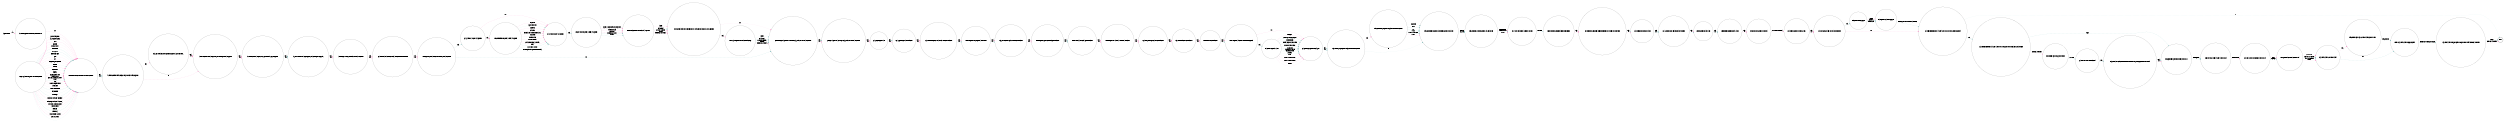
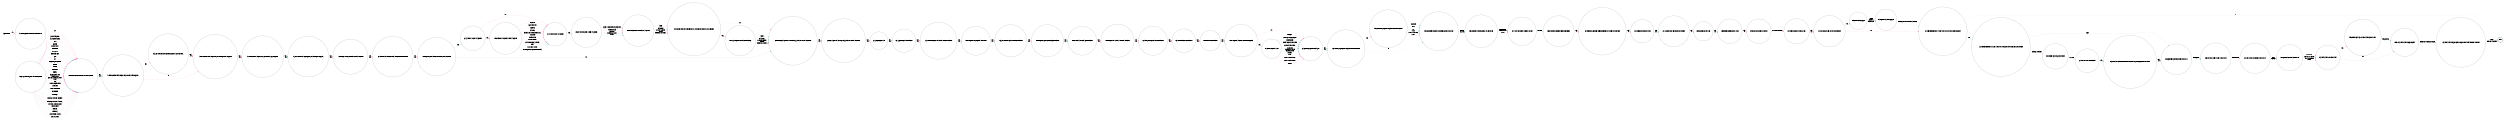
  digraph {
    rankdir=LR
    node [shape=circle]
    edge [arrowhead=dot color=deeppink style=dashed]
    START_NODE [shape=none]
    n2 [label="IS THE LOCATION OF THE INCIDENT KNOWN"]
    n3 [label="WERE THE POLICE INFORMED OF THE INCIDENT"]
    n4 [label="WHAT WAS THE LOCATION OF THE INCIDENT"]
    n5 [label="IS THE INCIDENT THE SUBJECT OF A POLICE INVESTIGATION"]
    n6 [label=END shape=doublecircle]
    n7 [label="WAS CONTROL AND RESTRAINTS EMPLOYED"]
    n8 [label="WERE WATER HOSES USED"]
    n9 [label="WERE EXTENDABLE BATONS USED"]
    n10 [label="DURATION OF INCIDENT IN HOURS"]
    n11 [label="IS THE INCIDENT SUBJECT TO A GOVERNOR'S ADJUDICATION"]
    n12 [label="IS ANY MEMBER OF STAFF FACING DISCIPLINARY CHARGES"]
    n13 [label="IS THERE ANY MEDIA INTEREST IN THIS INCIDENT"]
    n14 [label="HAS THE PRISON SERVICE PRESS OFFICE BEEN INFORMED"]
    n15 [label="WERE ANY INJURIES RECEIVED DURING THIS INCIDENT"]
    n16 [label="WAS A SERIOUS INJURY SUSTAINED"]
    n17 [label="ARE THERE ANY STAFF NOW OFF DUTY AS A RESULT OF THIS INCIDENT"]
    n18 [label="WAS A MINOR INJURY SUSTAINED"]
-   n19 [label="WHICH ENTERED INJURIES WERE SUSTAINED"]
+   n19 [label="WHICH SERIOUS INJURIES WERE SUSTAINED"]
    n20 [label="ARE ANY STAFF ON SICK LEAVE AS A RESULT OF THIS INCIDENT"]
    n21 [label="WERE WORKS SERVICES STAFF PRESENT"]
    n22 [label="WERE BOARD OF VISITORS MEMBERS PRESENT"]
    n23 [label="WAS THE AMBULANCE SERVICE PRESENT"]
    n24 [label="WAS THE FIRE SERVICE PRESENT"]
    n25 [label="HAS THE SERVICE SUPPLIER BEEN NOTIFIED OF A REPLACEMENT KEYWORD?"]
    n26 [label="INDICATE THE NATURE OF THE SHUT DOWN"]
    n27 [label="WHAT TIME WAS THE SYSTEM SHUT DOWN?"]
    n28 [label="WAS THIS A FULL OR PARTIAL SHUT DOWN?"]
    n29 [label="HOW MANY PRISONERS WERE INVOLVED"]
    n30 [label="HAVE THE RING LEADERS BEEN IDENTIFIED"]
    n31 [label="HAVE THE RING LEADERS BEEN ENTERED ON INMATE INVOLVEMENT"]
    n32 [label="WAS OPERATION TORNADO USED"]
    n33 [label="HAS ANY PROSECUTION TAKEN PLACE OR IS ANY PENDING"]
    n34 [label="IS THE INCIDENT THE SUBJECT OF AN INTERNAL INVESTIGATION"]
    n35 [label="WHO AUTHORISED THE SHUT DOWN?"]
    n36 [label="WAS THE INCIDENT IN PUBLIC VIEW"]
    n37 [label="WAS DAMAGE CAUSED TO PRISON PROPERTY"]
    n38 [label="WAS THE KEYWORD REQUESTED?"]
    n39 [label="WHICH MINOR INJURIES WERE SUSTAINED"]
    n40 [label="WAS A BARRICADE USED"]
    n41 [label="QUOTE THE VANTIVE CASE NUMBER"]
    n42 [label="WERE TRAINED NEGOTIATORS DEPLOYED"]
    n43 [label="WAS AN INCIDENT LIAISON OFFICER PRESENT"]
    n44 [label="WERE HEALTH CARE CENTRE STAFF PRESENT"]
    n45 [label="WERE THE POLICE PRESENT"]
    n46 [label="WERE WEAPONS USED BY THE PERPETRATORS"]
    n47 [label="WAS ANY EVACUATION NECESSARY"]
    n48 [label="DESCRIBE WEAPONS USED"]
    n49 [label="WAS THERE AN APPARENT REASON FOR THE INCIDENT"]
    n50 [label="DESCRIBE THE APPARENT REASON FOR THE INCIDENT"]
    n51 [label="DESCRIBE THE INCIDENT AS EITHER ACTIVE OR PASSIVE"]
    n52 [label="DESCRIBE HOW THE INCIDENT WAS RESOLVED"]
    n53 [label="DESCRIBE THE DAMAGE"]
    n54 [label="WAS THE TELEPHONE/IT SYSTEM SHUT DOWN DURING THE INCIDENT?"]
    n55 [label="ESTIMATED COST OF DAMAGE"]
    n56 [label="WAS THE TELEPHONE/IT SYSTEM SHUT DOWN LOCALLY OR BY THE SERVICE SUPPLIER"]
    n57 [label="ENTER DESCRIPTION OF PERSON(S) INJURED"]
    n58 [label="DID INJURIES RESULT IN DETENTION IN OUTSIDE HOSPITAL AS AN IN-PATIENT"]
    n59 [label="WHO WAS DETAINED IN OUTSIDE HOSPITAL"]
    n60 [label="WAS THE SYSTEM COMPROMISED?"]
    n61 [label="DESCRIBE WHAT WAS COMPROMISED AND BY WHOM"]
    n62 [label="WHEN WAS THE SYSTEM RE-ACTIVATED?"]
    n63 [label="WAS THE SYSTEM RE-ACTIVATED LOCALLY OR BY THE SERVICE SUPPLIER"]
    n64 [label="WAS A CANDR ADVISOR PRESENT"]
    n65 [label="WAS THE EMERGENCY RESPONSE VEHICLE PRESENT"]
    START_NODE -> n2 [label=start style=dotted]
    n2 -> n3 [label=NO]
    n3 -> n5 [color=teal label=YES style=dotted]
    n3 -> n5 [color=teal label=NO]
    n4 -> n3 [arrowhead=vee label=ADMINISTRATION]
    n4 -> n3 [arrowhead=box label="ASSOCIATION AREA"]
    n4 -> n3 [arrowhead=box label=CELL]
    n4 -> n3 [arrowhead=vee label=CHAPEL style=dotted]
    n4 -> n3 [label="DINING ROOM" style=dotted]
    n4 -> n3 [arrowhead=box color=teal label=DORMITORY]
    n4 -> n3 [arrowhead=vee color=teal label=EDUCATION]
    n4 -> n3 [arrowhead=vee color=teal label="EXERCISE YARD" style=dotted]
    n4 -> n3 [label=GATE style=dotted]
    n4 -> n3 [arrowhead=vee label=GYM]
    n4 -> n3 [arrowhead=vee label="HEALTH CARE CENTRE" style=dotted]
    n4 -> n3 [color=teal label=KITCHEN style=dotted]
    n4 -> n3 [arrowhead=box label=OFFICE]
    n4 -> n3 [arrowhead=vee color=teal label=RECEPTION style=dotted]
    n4 -> n3 [label=RECESS]
    n4 -> n3 [label="SEGREGATION UNIT"]
    n4 -> n3 [arrowhead=box label="SPECIAL UNIT" style=dotted]
    n4 -> n3 [arrowhead=vee label="SHOWERS/CHANGING ROOM" style=dotted]
    n4 -> n3 [arrowhead=box color=teal label=VISITS]
    n4 -> n3 [arrowhead=box label=WING]
    n4 -> n3 [label="WORKS DEPARTMENT" style=dotted]
    n4 -> n3 [arrowhead=vee label=WORKSHOP style=dotted]
    n4 -> n3 [arrowhead=vee color=teal label="WITHIN PERIMETER"]
    n4 -> n3 [arrowhead=vee color=teal label=ELSEWHERE style=dotted]
    n4 -> n3 [color=teal label=FUNERAL]
    n4 -> n3 [label="HOSPITAL OUTSIDE (PATIENT)"]
    n4 -> n3 [arrowhead=box label="HOSPITAL OUTSIDE (VISITING)" style=dotted]
    n4 -> n3 [label="OUTSIDE WORKING PARTY"]
    n4 -> n3 [color=teal label="SPORTS FIELD" style=dotted]
    n4 -> n3 [color=teal label=VEHICLE]
    n4 -> n3 [arrowhead=vee label=WEDDINGS style=dotted]
    n4 -> n3 [label="MAGISTRATES COURT"]
    n4 -> n3 [color=teal label="CROWN COURT" style=dotted]
    n5 -> n33 [arrowhead=vee label=YES style=dotted]
    n5 -> n34 [arrowhead=vee label=NO]
    n7 -> n8 [label=YES style=dotted]
    n7 -> n8 [color=teal label=NO style=dotted]
    n8 -> n9 [color=teal label=YES style=dotted]
    n8 -> n9 [color=teal label=NO style=dotted]
    n9 -> n10 [arrowhead=vee label=YES style=dotted]
    n9 -> n10 [arrowhead=vee label=NO style=dotted]
    n10 -> n36 [arrowhead=vee label="NUMBER OF HOURS" style=dotted]
    n11 -> n12 [arrowhead=box color=teal label=YES]
    n11 -> n12 [color=teal label=NO style=dotted]
    n12 -> n13 [label=YES style=dotted]
    n12 -> n13 [label=NO style=dotted]
    n13 -> n14 [arrowhead=vee label=YES]
    n13 -> n14 [arrowhead=vee label=NO style=dotted]
    n14 -> n15 [arrowhead=vee label=YES style=dotted]
    n14 -> n15 [arrowhead=vee label=NO]
    n15 -> n16 [arrowhead=vee color=teal label=YES]
    n15 -> n17 [arrowhead=box color=teal label=NO]
    n16 -> n18 [arrowhead=box label=NO]
    n16 -> n19 [arrowhead=box label=YES style=dotted]
    n17 -> n20 [color=teal label=YES style=dotted]
    n17 -> n20 [arrowhead=box label=NO]
    n18 -> n39 [color=teal label=YES style=dotted]
    n19 -> n18 [arrowhead=box label=FRACTURE]
    n19 -> n18 [color=teal label="SCALD OR BURN" style=dotted]
    n19 -> n18 [label=STABBING]
    n19 -> n18 [arrowhead=box label=CRUSHING]
    n19 -> n18 [arrowhead=vee label="EXTENSIVE/MULTIPLE BRUISING"]
    n19 -> n18 [label="BLACK EYE" style=dotted]
    n19 -> n18 [label="BROKEN NOSE"]
    n19 -> n18 [arrowhead=vee label="BROKEN TEETH" style=dotted]
    n19 -> n18 [label="CUTS REQUIRING SUTURES"]
    n19 -> n18 [color=teal label=BITES]
    n19 -> n18 [arrowhead=box color=teal label="GUN SHOT WOUND" style=dotted]
    n19 -> n18 [arrowhead=vee color=teal label="TEMPORARY/PERMANENT BLINDNESS" style=dotted]
    n20 -> n40 [arrowhead=vee label=YES style=dotted]
    n20 -> n40 [arrowhead=vee label=NO style=dotted]
    n21 -> n22 [label=YES style=dotted]
    n21 -> n22 [arrowhead=box label=NO style=dotted]
    n22 -> n23 [arrowhead=vee label=YES style=dotted]
    n22 -> n23 [arrowhead=box label=NO style=dotted]
    n23 -> n24 [arrowhead=box label=YES]
    n23 -> n24 [arrowhead=vee label=NO]
    n24 -> n45 [arrowhead=vee label=YES]
    n24 -> n45 [arrowhead=vee label=NO]
    n25 -> n26 [arrowhead=box color=teal label=YES style=dotted]
    n25 -> n26 [label=NO]
    n26 -> n27 [arrowhead=box color=teal label=TELEPHONY style=dotted]
    n26 -> n27 [color=teal label=IT style=dotted]
    n27 -> n28 [label="ENTER TIME" style=dotted]
    n28 -> n35 [label=FULL]
    n28 -> n35 [color=teal label=PARTIAL]
    n29 -> n30 [arrowhead=vee color=teal label=NUMBER style=dotted]
    n30 -> n31 [arrowhead=box label=YES style=dotted]
    n30 -> n31 [arrowhead=vee label=NO style=dotted]
    n31 -> n32 [arrowhead=vee color=teal label=YES]
    n31 -> n32 [arrowhead=vee label=NO style=dotted]
    n32 -> n7 [arrowhead=box color=teal label=YES style=dotted]
    n32 -> n7 [color=teal label=NO]
    n33 -> n34 [arrowhead=vee label=YES]
    n33 -> n34 [arrowhead=box label=NO]
    n34 -> n11 [label=YES]
    n34 -> n11 [arrowhead=box label=NO]
    n35 -> n60 [arrowhead=box label=GOVERNOR style=dotted]
    n35 -> n60 [arrowhead=box color=teal label="DEPUTY GOVERNOR" style=dotted]
    n35 -> n60 [arrowhead=vee color=teal label="DUTY GOVERNOR" style=dotted]
    n35 -> n60 [arrowhead=box label=OTHER style=dotted]
    n36 -> n37 [label=YES]
    n36 -> n37 [label=NO style=dotted]
    n37 -> n53 [arrowhead=box color=teal label=YES]
    n37 -> n54 [arrowhead=box label=NO]
    n38 -> n25 [color=teal label=YES]
    n39 -> n57 [label="GRAZES, SCRATCHES OR ABRASIONS"]
    n39 -> n57 [label="MINOR BRUISES"]
    n39 -> n57 [arrowhead=vee label=SWELLINGS]
    n39 -> n57 [color=teal label="SUPERFICIAL CUTS"]
    n39 -> n57 [color=teal label=OTHER]
    n40 -> n64 [arrowhead=box color=teal label=YES]
    n40 -> n64 [arrowhead=vee label=NO]
    n41 -> n38 [arrowhead=vee color=teal label=NUMBER]
    n42 -> n43 [label=YES style=dotted]
    n42 -> n43 [arrowhead=vee color=teal label=NO]
    n43 -> n44 [arrowhead=vee label=YES style=dotted]
    n43 -> n44 [label=NO]
    n44 -> n21 [arrowhead=vee color=teal label=YES]
    n44 -> n21 [arrowhead=box color=teal label=NO style=dotted]
    n45 -> n46 [label=YES]
    n45 -> n46 [color=teal label=NO]
    n46 -> n47 [label=NO]
    n46 -> n48 [color=teal label=YES style=dotted]
    n47 -> n49 [color=teal label=YES style=dotted]
    n47 -> n49 [arrowhead=box color=teal label=NO]
    n48 -> n47 [arrowhead=vee label=FIREARM]
    n48 -> n47 [color=teal label="CHEMICAL INCAPACITANT"]
    n48 -> n47 [arrowhead=box color=teal label="KNIFE/BLADE"]
    n48 -> n47 [arrowhead=vee color=teal label="OTHER SHARP INSTRUMENT"]
    n48 -> n47 [arrowhead=box color=teal label="BLUNT INSTRUMENT"]
    n48 -> n47 [arrowhead=box color=teal label=LIGATURE]
    n48 -> n47 [arrowhead=vee color=teal label="DANGEROUS LIQUID"]
    n48 -> n47 [color=teal label="EXCRETA/URINE" style=dotted]
    n48 -> n47 [color=teal label=SPITTING style=dotted]
    n48 -> n47 [arrowhead=box label=FOOD style=dotted]
    n48 -> n47 [arrowhead=vee label="THROWN FURNITURE"]
    n48 -> n47 [label="THROWN EQUIPMENT"]
    n48 -> n47 [arrowhead=vee label=OTHER style=dotted]
    n49 -> n50 [arrowhead=box label=YES style=dotted]
    n49 -> n51 [arrowhead=box color=teal label=NO style=dotted]
    n50 -> n51 [arrowhead=box color=teal label=FACILITIES style=dotted]
    n50 -> n51 [arrowhead=box color=teal label=FOOD]
    n50 -> n51 [arrowhead=box color=teal label=PAY]
    n50 -> n51 [color=teal label=VISITS style=dotted]
    n50 -> n51 [arrowhead=box color=teal label="TIME OUT OF CELL" style=dotted]
    n50 -> n51 [label=OTHER]
    n51 -> n52 [arrowhead=box color=teal label=ACTIVE style=dotted]
    n51 -> n52 [color=teal label=PASSIVE style=dotted]
    n52 -> n29 [arrowhead=vee label=NEGOTIATION]
    n52 -> n29 [color=teal label=INTERVENTION]
    n52 -> n29 [label=OTHER style=dotted]
    n53 -> n55 [arrowhead=vee label=MINOR]
    n53 -> n55 [color=teal label=SERIOUS style=dotted]
    n53 -> n55 [color=teal label=EXTENSIVE]
    n54 -> n6 [arrowhead=vee color=teal label=NO style=dotted]
    n54 -> n56 [arrowhead=vee color=teal label=YES]
    n55 -> n54 [color=teal label="ENTER AMOUNT IN POUND STERLING"]
    n56 -> n26 [arrowhead=vee color=teal label=LOCAL]
    n56 -> n41 [arrowhead=vee label="SERVICE SUPPLIER" style=dotted]
    n57 -> n58 [arrowhead=vee label=STAFF style=dotted]
    n57 -> n58 [arrowhead=box color=teal label=PRISONERS style=dotted]
    n57 -> n58 [label="CIVILIAN GRADES" style=dotted]
    n57 -> n58 [arrowhead=vee label=POLICE]
    n57 -> n58 [label="EXTERNAL CIVILIANS" style=dotted]
    n58 -> n17 [arrowhead=box label=NO style=dotted]
    n58 -> n59 [label=YES]
    n59 -> n17 [color=teal label=STAFF style=dotted]
    n59 -> n17 [arrowhead=vee color=teal label=PRISONERS]
    n59 -> n17 [color=teal label="CIVILIAN GRADES"]
    n59 -> n17 [arrowhead=box color=teal label=POLICE style=dotted]
    n59 -> n17 [label="EXTERNAL CIVILIANS" style=dotted]
    n60 -> n61 [arrowhead=box label=YES]
    n60 -> n62 [color=teal label=NO]
    n61 -> n62 [arrowhead=box color=teal label=DESCRIPTION style=dotted]
    n62 -> n63 [arrowhead=vee color=teal label="ENTER COMMENT AND DATE"]
    n63 -> n6 [arrowhead=box color=teal label=LOCAL style=dotted]
    n63 -> n6 [arrowhead=vee label="SERVICE SUPPLIER" style=dotted]
    n64 -> n65 [arrowhead=box label=YES style=dotted]
    n64 -> n65 [label=NO]
    n65 -> n42 [arrowhead=vee label=YES]
    n65 -> n42 [arrowhead=box color=teal label=NO]
  }
